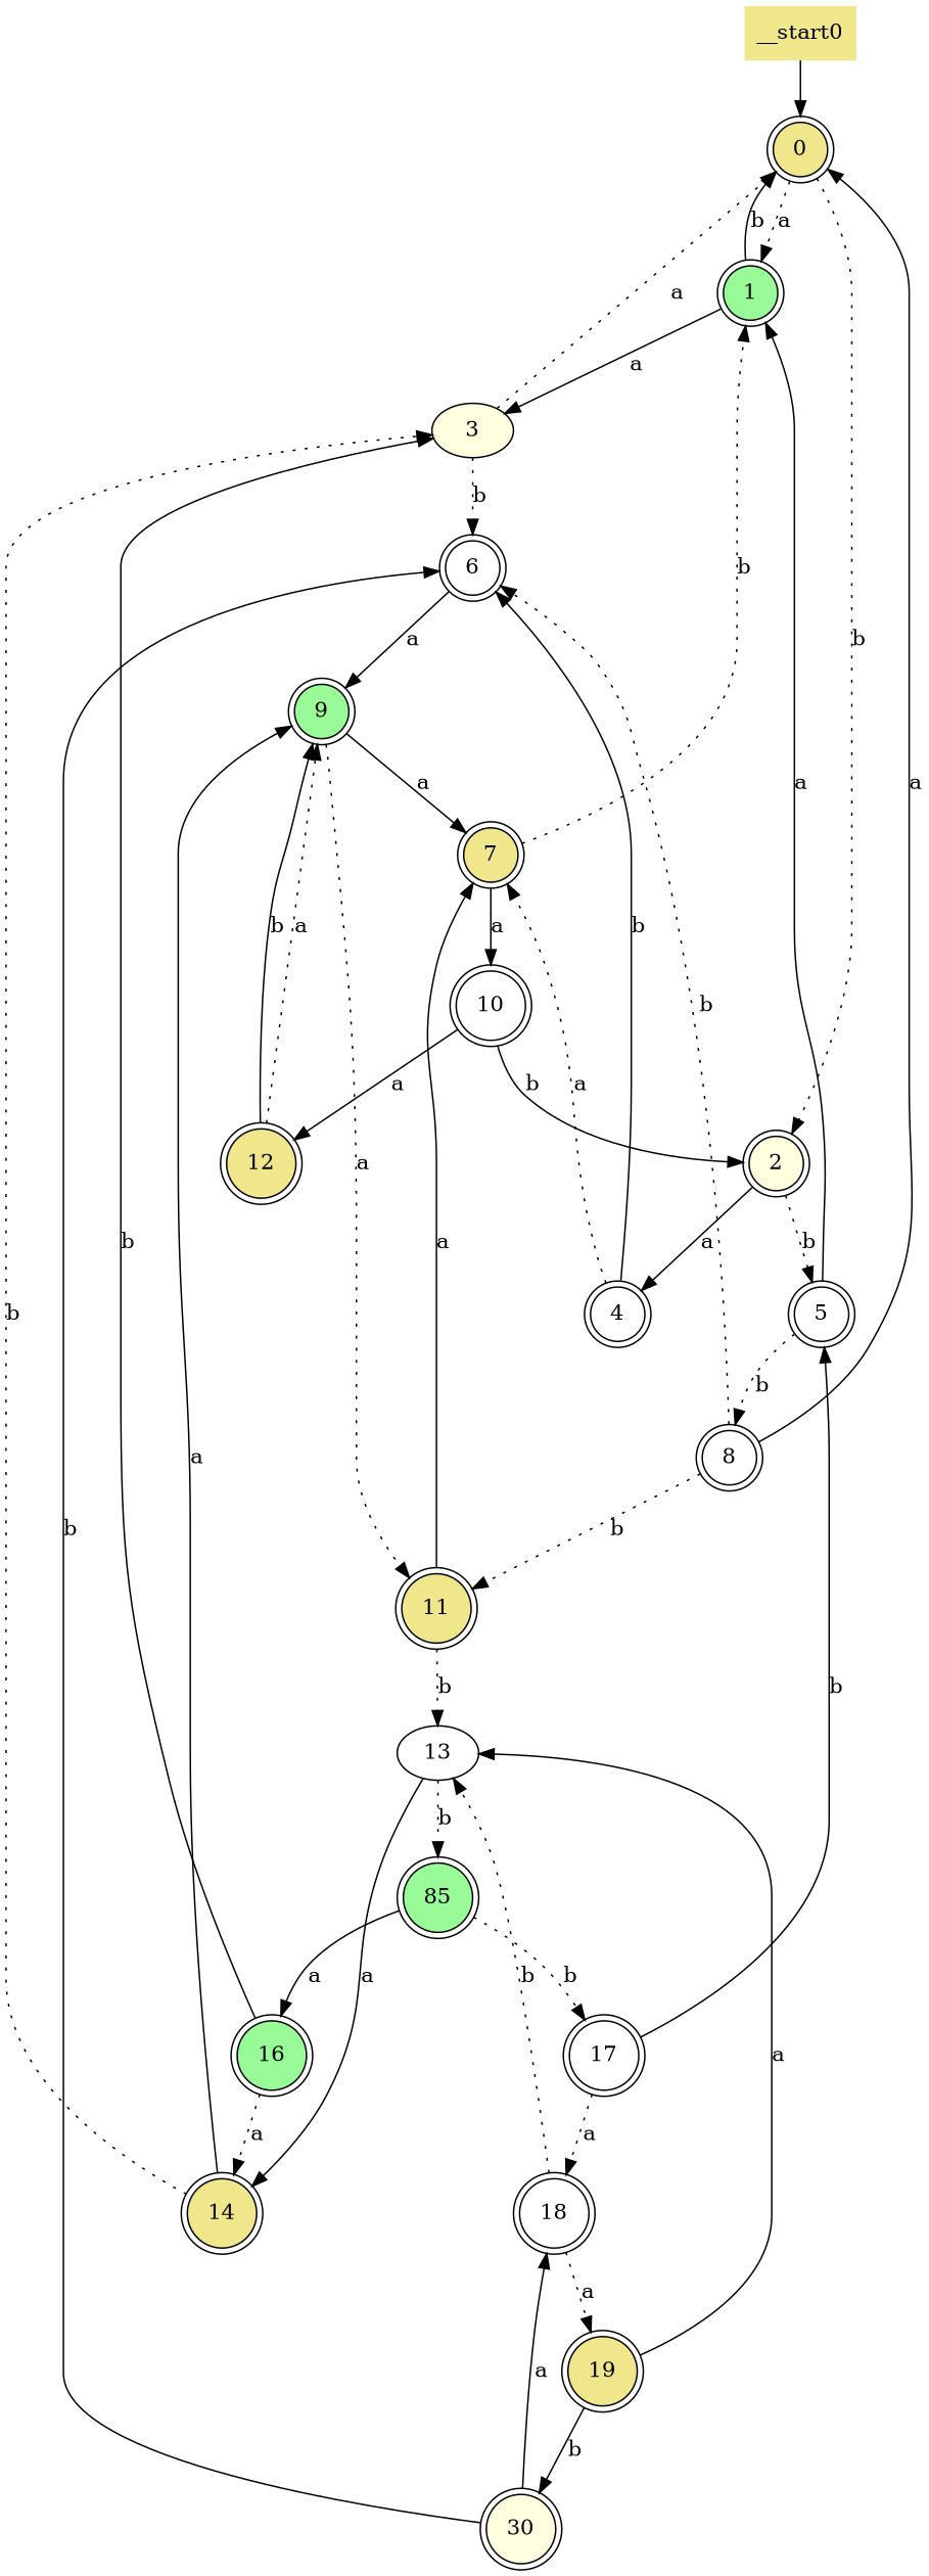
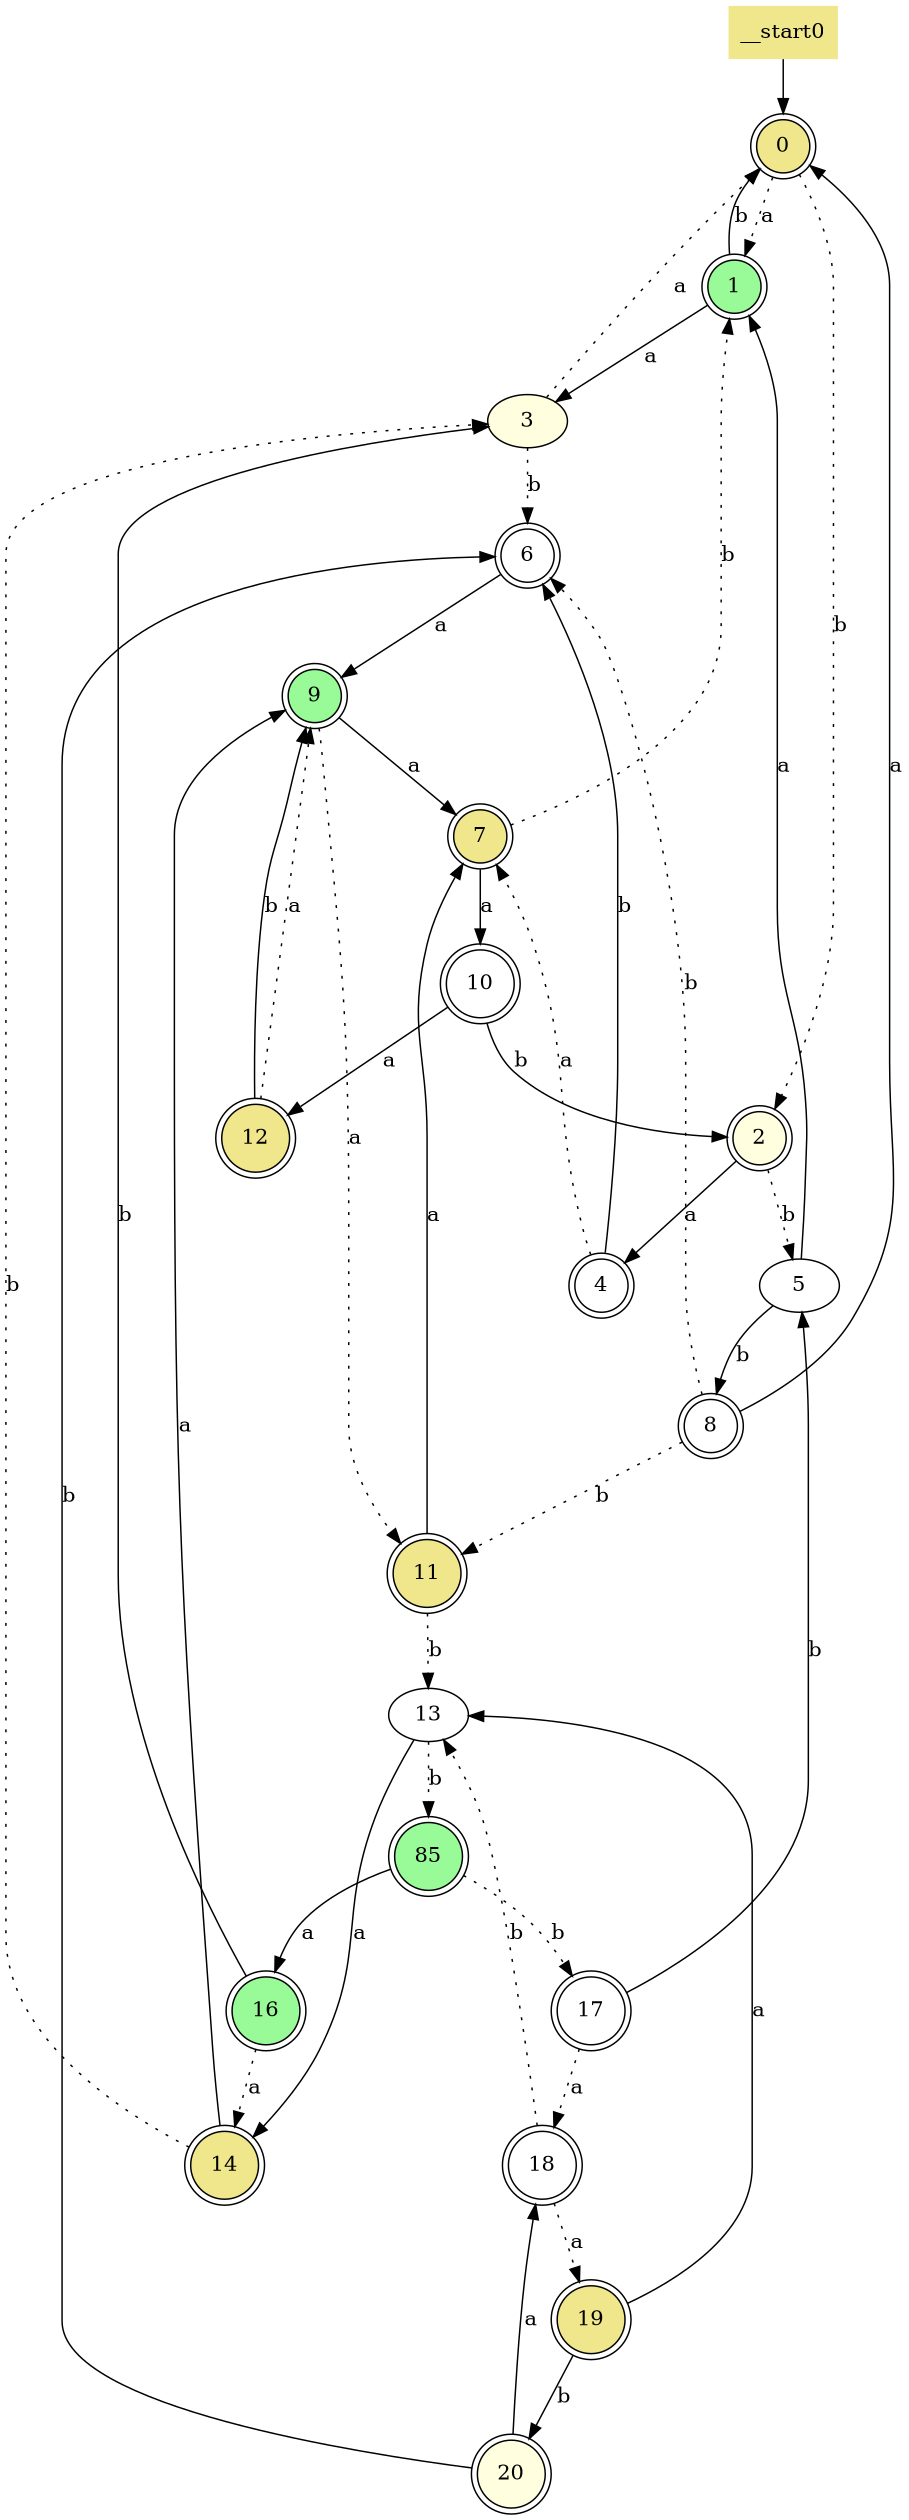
  digraph {
    node [fillcolor=white shape=doublecircle style=filled]
    edge [style=solid]
    __start0 [fillcolor=khaki shape=none]
    0 [fillcolor=khaki]
    1 [fillcolor=palegreen]
    2 [fillcolor=lightyellow]
    3 [fillcolor=lightyellow shape=""]
    4
-   5
+   5 [shape=ellipse]
    6
    7 [fillcolor=khaki]
    8
    9 [fillcolor=palegreen]
    10
    11 [fillcolor=khaki]
    12 [fillcolor=khaki]
    13 [shape=""]
    14 [fillcolor=khaki]
    n17 [fillcolor=palegreen label=85]
    16 [fillcolor=palegreen]
    17
    18
    19 [fillcolor=khaki]
-   20 [fillcolor=lightyellow label=30]
+   20 [fillcolor=lightyellow]
    __start0 -> 0
    0 -> 1 [label=a style=dotted]
    0 -> 2 [label=b style=dotted]
    1 -> 0 [label=b]
    1 -> 3 [label=a]
    2 -> 4 [label=a]
    2 -> 5 [label=b style=dotted]
    3 -> 0 [label=a style=dotted]
    3 -> 6 [label=b style=dotted]
    4 -> 6 [label=b]
    4 -> 7 [label=a style=dotted]
    5 -> 1 [label=a]
-   5 -> 8 [label=b style=dotted]
+   5 -> 8 [label=b]
    6 -> 9 [label=a]
    7 -> 1 [label=b style=dotted]
    7 -> 10 [label=a]
    8 -> 0 [label=a]
    8 -> 6 [label=b style=dotted]
    8 -> 11 [label=b style=dotted]
    9 -> 7 [label=a]
    9 -> 11 [label=a style=dotted]
    10 -> 2 [label=b]
    10 -> 12 [label=a]
    11 -> 7 [label=a]
    11 -> 13 [label=b style=dotted]
    12 -> 9 [label=a style=dotted]
    12 -> 9 [label=b]
    13 -> 14 [label=a]
    13 -> n17 [label=b style=dotted]
    14 -> 3 [label=b style=dotted]
    14 -> 9 [label=a]
    n17 -> 16 [label=a]
    n17 -> 17 [label=b style=dotted]
    16 -> 3 [label=b]
    16 -> 14 [label=a style=dotted]
    17 -> 5 [label=b]
    17 -> 18 [label=a style=dotted]
    18 -> 13 [label=b style=dotted]
    18 -> 19 [label=a style=dotted]
    19 -> 13 [label=a]
    19 -> 20 [label=b]
    20 -> 6 [label=b]
    20 -> 18 [label=a]
  }
